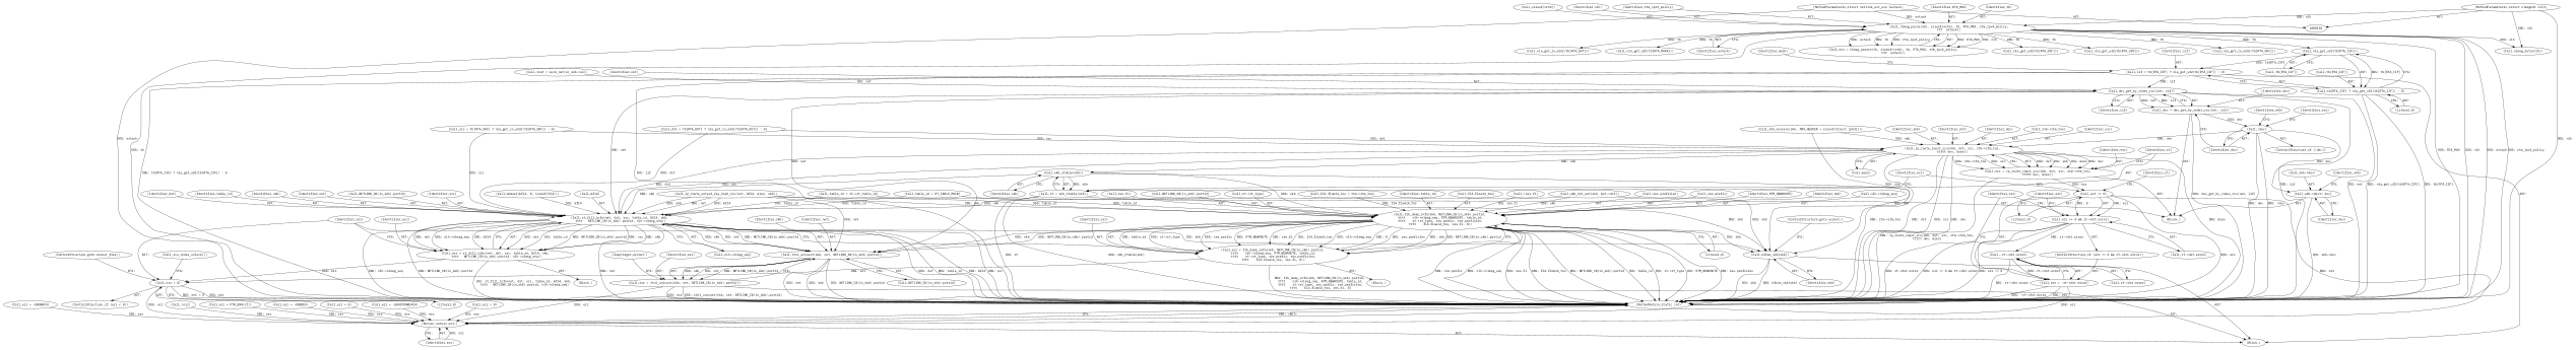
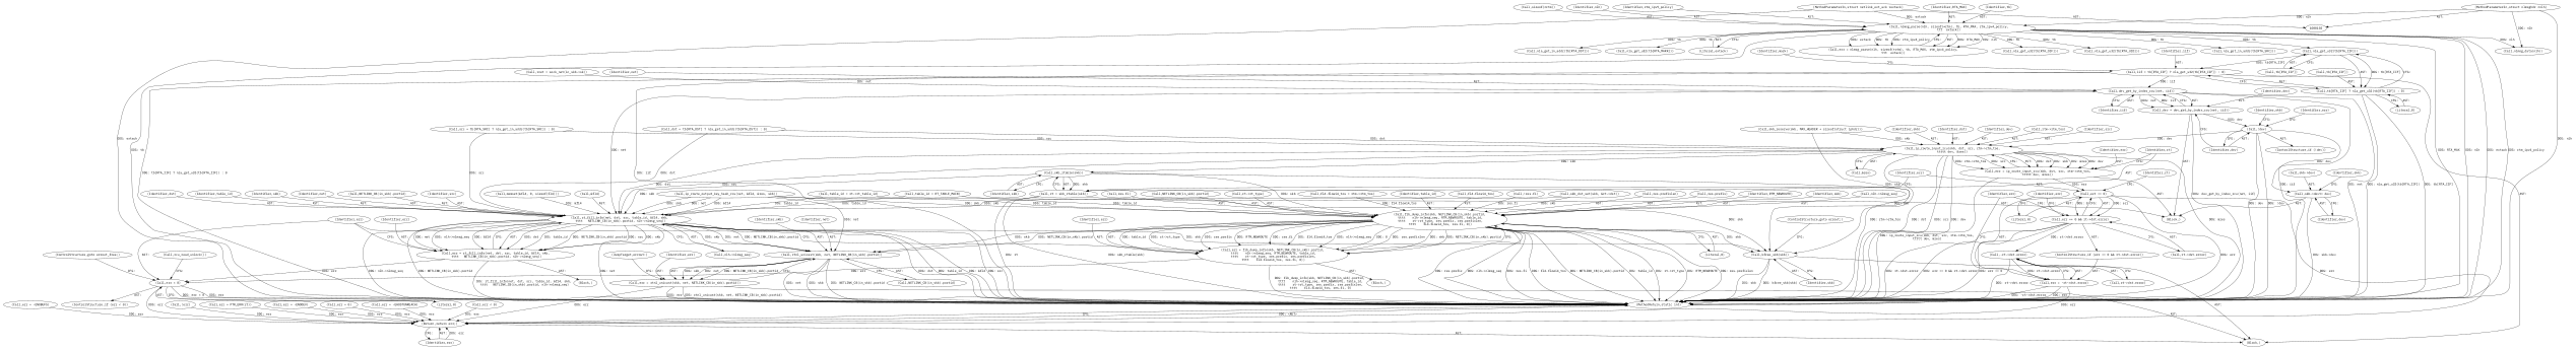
  digraph {
    fontname="IBM Plex Mono"
    node [fontname="IBM Plex Mono"]
    edge [fontname="IBM Plex Mono"]
    n1 [label="(Call,nla_get_u32(tb[RTA_IIF]))"]
    n2 [label="(Call,iif = tb[RTA_IIF] ? nla_get_u32(tb[RTA_IIF]) : 0)"]
    n3 [label="(Call,tb[RTA_IIF] ? nla_get_u32(tb[RTA_IIF]) : 0)"]
    n4 [label="(Call,tb[RTA_IIF])"]
    n5 [label="(MethodReturn,static int)"]
    n6 [label="(Call,dev_get_by_index_rcu(net, iif))"]
    n7 [label="(Block,)"]
    n8 [label="(Literal,0)"]
    n9 [label="(Call,nlmsg_parse(nlh, sizeof(*rtm), tb, RTA_MAX, rtm_ipv4_policy,\n\t\t\t  extack))"]
    n10 [label="(Call,nla_get_in_addr(tb[RTA_DST]))"]
    n11 [label="(Call,nla_get_u32(tb[RTA_MARK]))"]
-   n12 [label="(Identifier,extack)"]
+   n12 [label="(Literal,extack)"]
    n13 [label="(Call,err = nlmsg_parse(nlh, sizeof(*rtm), tb, RTA_MAX, rtm_ipv4_policy,\n\t\t\t  extack))"]
    n14 [label="(Call,nla_get_u32(tb[RTA_OIF]))"]
    n15 [label="(Call,nla_get_u32(tb[RTA_UID]))"]
    n16 [label="(Call,nlmsg_data(nlh))"]
    n17 [label="(Call,nla_get_in_addr(tb[RTA_SRC]))"]
    n18 [label="(Return,return err;)"]
    n19 [label="(MethodParameterIn,struct nlmsghdr *nlh)"]
    1000102
    n21 [label="(MethodParameterIn,struct netlink_ext_ack *extack)"]
    n22 [label="(Call,dev = dev_get_by_index_rcu(net, iif))"]
    n23 [label="(Call,rtnl_unicast(skb, net, NETLINK_CB(in_skb).portid))"]
    n24 [label="(Call,rt_fill_info(net, dst, src, table_id, &fl4, skb,\n \t\t\t\t   NETLINK_CB(in_skb).portid, nlh->nlmsg_seq))"]
    n25 [label="(Identifier,iif)"]
    n26 [label="(Call,!dev)"]
    n27 [label="(Block,)"]
    n28 [label="(Call,err = rtnl_unicast(skb, net, NETLINK_CB(in_skb).portid))"]
    n29 [label="(Call,NETLINK_CB(in_skb).portid)"]
    n30 [label="(Call,kfree_skb(skb))"]
    n31 [label="(Call,err = rt_fill_info(net, dst, src, table_id, &fl4, skb,\n \t\t\t\t   NETLINK_CB(in_skb).portid, nlh->nlmsg_seq))"]
    n32 [label="(Call,nlh->nlmsg_seq)"]
    n33 [label="(Call,skb->dev\t= dev)"]
    n34 [label="(Call,ip_route_input_rcu(skb, dst, src, rtm->rtm_tos,\n\t\t\t\t\t dev, &res))"]
    n35 [label="(ControlStructure,if (!dev))"]
    n36 [label="(Identifier,dev)"]
    n37 [label="(Identifier,dev)"]
    n38 [label="(Call,err = ip_route_input_rcu(skb, dst, src, rtm->rtm_tos,\n\t\t\t\t\t dev, &res))"]
    n39 [label="(Call,skb_rtable(skb))"]
    n40 [label="(Call,&res)"]
    n41 [label="(Call,ext == 0)"]
    n42 [label="(Call,rt = skb_rtable(skb))"]
    n43 [label="(Call,fib_dump_info(skb, NETLINK_CB(in_skb).portid,\n \t\t\t\t    nlh->nlmsg_seq, RTM_NEWROUTE, table_id,\n \t\t\t\t    rt->rt_type, res.prefix, res.prefixlen,\n \t\t\t\t    fl4.flowi4_tos, res.fi, 0))"]
    n44 [label="(Identifier,skb)"]
    n45 [label="(Call,err == 0 && rt->dst.error)"]
    n46 [label="(Literal,0)"]
    n47 [label="(Call,-rt->dst.error)"]
    n48 [label="(ControlStructure,if (err == 0 && rt->dst.error))"]
    n49 [label="(Call,rt->dst.error)"]
    n50 [label="(Identifier,err)"]
    n51 [label="(Call,err = -rt->dst.error)"]
    n52 [label="(Call,rt->dst.error)"]
    n53 [label="(Call,err = fib_dump_info(skb, NETLINK_CB(in_skb).portid,\n \t\t\t\t    nlh->nlmsg_seq, RTM_NEWROUTE, table_id,\n \t\t\t\t    rt->rt_type, res.prefix, res.prefixlen,\n \t\t\t\t    fl4.flowi4_tos, res.fi, 0))"]
    n54 [label="(Literal,0)"]
    n55 [label="(Identifier,skb)"]
    n56 [label="(Call,err < 0)"]
    n57 [label="(Block,)"]
    n58 [label="(ControlStructure,if (err < 0))"]
    n59 [label="(Literal,0)"]
    n60 [label="(Block,)"]
    n61 [label="(Identifier,skb)"]
    n62 [label="(Identifier,src)"]
    n63 [label="(Call,rtm->rtm_tos)"]
    n64 [label="(Call,fl4.flowi4_tos = rtm->rtm_tos)"]
    n65 [label="(Call,err = -EHOSTUNREACH)"]
    n66 [label="(Call,dst = tb[RTA_DST] ? nla_get_in_addr(tb[RTA_DST]) : 0)"]
    n67 [label="(Identifier,rt)"]
    n68 [label="(Call,table_id = rt->rt_table_id)"]
    n69 [label="(Identifier,dev)"]
    n70 [label="(Identifier,err)"]
    n71 [label="(Identifier,skb)"]
    n72 [label="(Identifier,skb)"]
    n73 [label="(Call,err < 0)"]
    n74 [label="(Identifier,net)"]
    n75 [label="(Identifier,skb)"]
    n76 [label="(Identifier,net)"]
    n77 [label="(Identifier,RTA_MAX)"]
    n78 [label="(Identifier,rtm_ipv9_policy)"]
    n79 [label="(Identifier,err)"]
    n80 [label="(Call,src = tb[RTA_SRC] ? nla_get_in_addr(tb[RTA_SRC]) : 0)"]
    n81 [label="(Identifier,tb)"]
    n82 [label="(Call,err = -ENOBUFS)"]
    n83 [label="(Call,skb_dst_set(skb, &rt->dst))"]
    n84 [label="(Identifier,err)"]
    n85 [label="(ControlStructure,goto errout;)"]
    n86 [label="(Identifier,table_id)"]
    n87 [label="(Call,NETLINK_CB(in_skb).portid)"]
    n88 [label="(Call,!err)"]
    n89 [label="(ControlStructure,goto errout_free;)"]
    n90 [label="(Identifier,err)"]
    n91 [label="(Call,*net = sock_net(in_skb->sk))"]
    n92 [label="(Identifier,src)"]
    n93 [label="(Call,fl4.flowi4_tos)"]
    n94 [label="(Call,err = PTR_ERR(rt))"]
    n95 [label="(Call,!res.fi)"]
    n96 [label="(Call,ip_route_output_key_hash_rcu(net, &fl4, &res, skb))"]
    n97 [label="(Call,res.prefixlen)"]
    n98 [label="(Identifier,net)"]
    n99 [label="(Call,res.prefix)"]
    n100 [label="(Identifier,RTM_NEWROUTE)"]
    n101 [label="(Identifier,rt)"]
    n102 [label="(Call,err = -ENODEV)"]
    n103 [label="(Identifier,err)"]
    n104 [label="(Identifier,err)"]
    n105 [label="(Call,table_id = RT_TABLE_MAIN)"]
    n106 [label="(Identifier,iif)"]
    n107 [label="(Identifier,skb)"]
    n108 [label="(Call,nlh->nlmsg_seq)"]
    n109 [label="(Call,memset(&fl4, 0, sizeof(fl4)))"]
    n110 [label="(Call,res.fi)"]
    n111 [label="(Call,&fl4)"]
    n112 [label="(Identifier,skb)"]
    n113 [label="(Call,sizeof(*rtm))"]
    n114 [label="(Call,skb_reserve(skb, MAX_HEADER + sizeof(struct iphdr)))"]
    n115 [label="(Identifier,err)"]
    n116 [label="(Identifier,dst)"]
    n117 [label="(Identifier,dev)"]
    n118 [label="(Identifier,mark)"]
    n119 [label="(Identifier,err)"]
    n120 [label="(Call,skb->dev)"]
    n121 [label="(JumpTarget,errout:)"]
    n122 [label="(Call,tb[RTA_IIF])"]
-   n123 [label="(Call,rcu_index_unlock())"]
+   n123 [label="(Call,rcu_read_unlock())"]
    n124 [label="(Call,err = 0)"]
    n125 [label="(Call,NETLINK_CB(in_skb).portid)"]
    n126 [label="(Identifier,dst)"]
    n127 [label="(Identifier,nlh)"]
    n128 [label="(Identifier,table_id)"]
    n129 [label="(Call,rt->rt_type)"]
    n130 [label="(Identifier,err)"]
    n1 -> n2 [label="DDG: tb[RTA_IIF]"]
    n1 -> n3 [label="AST: "]
    n1 -> n3 [label="DDG: tb[RTA_IIF]"]
    n1 -> n4 [label="CFG: "]
    n2 -> n3 [label="CFG: "]
    n2 -> n5 [label="DDG: tb[RTA_IIF] ? nla_get_u32(tb[RTA_IIF]) : 0"]
    n2 -> n5 [label="DDG: iif"]
    n2 -> n6 [label="DDG: iif"]
    n2 -> n7 [label="AST: "]
    n3 -> n1 [label="CFG: "]
    n3 -> n2 [label="AST: "]
    n3 -> n5 [label="DDG: nla_get_u32(tb[RTA_IIF])"]
    n3 -> n5 [label="DDG: tb[RTA_IIF]"]
    n3 -> n8 [label="CFG: "]
    n4 -> n1 [label="AST: "]
    n5 -> n18 [label="CFG: "]
    n6 -> n5 [label="DDG: net"]
    n6 -> n5 [label="DDG: iif"]
    n6 -> n22 [label="AST: "]
    n6 -> n22 [label="DDG: net"]
    n6 -> n22 [label="DDG: iif"]
-   n6 -> n23 [label="DDG: net"]
    n6 -> n24 [label="DDG: net"]
    n6 -> n25 [label="CFG: "]
    n8 -> n3 [label="AST: "]
    n9 -> n1 [label="DDG: tb"]
    n9 -> n5 [label="DDG: nlh"]
    n9 -> n5 [label="DDG: extack"]
    n9 -> n5 [label="DDG: rtm_ipv4_policy"]
    n9 -> n5 [label="DDG: tb"]
    n9 -> n5 [label="DDG: RTA_MAX"]
    n9 -> n10 [label="DDG: tb"]
    n9 -> n11 [label="DDG: tb"]
    n9 -> n12 [label="CFG: "]
    n9 -> n13 [label="AST: "]
    n9 -> n13 [label="DDG: RTA_MAX"]
    n9 -> n13 [label="DDG: nlh"]
    n9 -> n13 [label="DDG: extack"]
    n9 -> n13 [label="DDG: tb"]
    n9 -> n13 [label="DDG: rtm_ipv4_policy"]
    n9 -> n14 [label="DDG: tb"]
    n9 -> n15 [label="DDG: tb"]
    n9 -> n16 [label="DDG: nlh"]
    n9 -> n17 [label="DDG: tb"]
    n12 -> n9 [label="AST: "]
    n13 -> n9 [label="CFG: "]
    n18 -> n5 [label="DDG: <RET>"]
    n18 -> n7 [label="AST: "]
    n18 -> n50 [label="CFG: "]
    n19 -> n5 [label="DDG: nlh"]
    n19 -> n9 [label="DDG: nlh"]
    n19 -> n16 [label="DDG: nlh"]
    n19 -> 1000102 [label="AST: "]
    n21 -> n5 [label="DDG: extack"]
    n21 -> n9 [label="DDG: extack"]
    n21 -> 1000102 [label="AST: "]
    n22 -> n5 [label="DDG: dev_get_by_index_rcu(net, iif)"]
    n22 -> n6 [label="CFG: "]
    n22 -> n26 [label="DDG: dev"]
    n22 -> n27 [label="AST: "]
    n23 -> n5 [label="DDG: net"]
    n23 -> n5 [label="DDG: skb"]
    n23 -> n5 [label="DDG: NETLINK_CB(in_skb).portid"]
    n23 -> n28 [label="AST: "]
    n23 -> n28 [label="DDG: skb"]
    n23 -> n28 [label="DDG: net"]
    n23 -> n28 [label="DDG: NETLINK_CB(in_skb).portid"]
    n23 -> n29 [label="CFG: "]
    n24 -> n5 [label="DDG: net"]
    n24 -> n5 [label="DDG: src"]
    n24 -> n5 [label="DDG: nlh->nlmsg_seq"]
    n24 -> n5 [label="DDG: NETLINK_CB(in_skb).portid"]
    n24 -> n5 [label="DDG: dst"]
    n24 -> n5 [label="DDG: table_id"]
    n24 -> n5 [label="DDG: &fl4"]
    n24 -> n23 [label="DDG: skb"]
    n24 -> n23 [label="DDG: net"]
    n24 -> n23 [label="DDG: NETLINK_CB(in_skb).portid"]
    n24 -> n30 [label="DDG: skb"]
    n24 -> n31 [label="AST: "]
    n24 -> n31 [label="DDG: dst"]
    n24 -> n31 [label="DDG: table_id"]
    n24 -> n31 [label="DDG: NETLINK_CB(in_skb).portid"]
    n24 -> n31 [label="DDG: src"]
    n24 -> n31 [label="DDG: skb"]
    n24 -> n31 [label="DDG: net"]
    n24 -> n31 [label="DDG: nlh->nlmsg_seq"]
    n24 -> n31 [label="DDG: &fl4"]
    n24 -> n32 [label="CFG: "]
    n25 -> n6 [label="AST: "]
    n26 -> n5 [label="DDG: dev"]
    n26 -> n5 [label="DDG: !dev"]
    n26 -> n33 [label="DDG: dev"]
    n26 -> n34 [label="DDG: dev"]
    n26 -> n35 [label="AST: "]
    n26 -> n36 [label="CFG: "]
    n28 -> n5 [label="DDG: rtnl_unicast(skb, net, NETLINK_CB(in_skb).portid)"]
    n28 -> n5 [label="DDG: err"]
    n28 -> n7 [label="AST: "]
    n28 -> n18 [label="DDG: err"]
    n28 -> n23 [label="CFG: "]
    n29 -> n23 [label="AST: "]
    n30 -> n5 [label="DDG: skb"]
    n30 -> n5 [label="DDG: kfree_skb(skb)"]
    n30 -> n7 [label="AST: "]
    n30 -> n55 [label="CFG: "]
    n31 -> n5 [label="DDG: rt_fill_info(net, dst, src, table_id, &fl4, skb,\n \t\t\t\t   NETLINK_CB(in_skb).portid, nlh->nlmsg_seq)"]
    n31 -> n24 [label="CFG: "]
    n31 -> n56 [label="DDG: err"]
    n31 -> n60 [label="AST: "]
    n32 -> n24 [label="AST: "]
    n33 -> n5 [label="DDG: skb->dev"]
    n33 -> n27 [label="AST: "]
    n33 -> n37 [label="CFG: "]
    n34 -> n5 [label="DDG: dst"]
    n34 -> n5 [label="DDG: rtm->rtm_tos"]
    n34 -> n5 [label="DDG: src"]
    n34 -> n5 [label="DDG: dev"]
    n34 -> n5 [label="DDG: &res"]
    n34 -> n24 [label="DDG: dst"]
    n34 -> n24 [label="DDG: src"]
    n34 -> n38 [label="AST: "]
    n34 -> n38 [label="DDG: dst"]
    n34 -> n38 [label="DDG: skb"]
    n34 -> n38 [label="DDG: &res"]
    n34 -> n38 [label="DDG: dev"]
    n34 -> n38 [label="DDG: rtm->rtm_tos"]
    n34 -> n38 [label="DDG: src"]
    n34 -> n39 [label="DDG: skb"]
    n34 -> n40 [label="CFG: "]
    n36 -> n22 [label="CFG: "]
    n36 -> n26 [label="AST: "]
    n37 -> n33 [label="AST: "]
    n38 -> n5 [label="DDG: ip_route_input_rcu(skb, dst, src, rtm->rtm_tos,\n\t\t\t\t\t dev, &res)"]
    n38 -> n27 [label="AST: "]
    n38 -> n34 [label="CFG: "]
    n38 -> n41 [label="DDG: err"]
    n39 -> n24 [label="DDG: skb"]
    n39 -> n30 [label="DDG: skb"]
    n39 -> n42 [label="AST: "]
    n39 -> n42 [label="DDG: skb"]
    n39 -> n43 [label="DDG: skb"]
    n39 -> n44 [label="CFG: "]
    n40 -> n34 [label="AST: "]
    n41 -> n5 [label="DDG: err"]
    n41 -> n18 [label="DDG: err"]
    n41 -> n45 [label="AST: "]
    n41 -> n45 [label="DDG: err"]
    n41 -> n45 [label="DDG: 0"]
    n41 -> n46 [label="CFG: "]
    n42 -> n5 [label="DDG: rt"]
    n42 -> n5 [label="DDG: skb_rtable(skb)"]
    n42 -> n27 [label="AST: "]
    n42 -> n39 [label="CFG: "]
    n43 -> n5 [label="DDG: table_id"]
    n43 -> n5 [label="DDG: rt->rt_type"]
    n43 -> n5 [label="DDG: RTM_NEWROUTE"]
    n43 -> n5 [label="DDG: res.prefixlen"]
    n43 -> n5 [label="DDG: res.prefix"]
    n43 -> n5 [label="DDG: nlh->nlmsg_seq"]
    n43 -> n5 [label="DDG: res.fi"]
    n43 -> n5 [label="DDG: fl4.flowi4_tos"]
    n43 -> n5 [label="DDG: NETLINK_CB(in_skb).portid"]
    n43 -> n23 [label="DDG: skb"]
    n43 -> n23 [label="DDG: NETLINK_CB(in_skb).portid"]
    n43 -> n30 [label="DDG: skb"]
    n43 -> n53 [label="AST: "]
    n43 -> n53 [label="DDG: table_id"]
    n43 -> n53 [label="DDG: rt->rt_type"]
    n43 -> n53 [label="DDG: res.prefix"]
    n43 -> n53 [label="DDG: RTM_NEWROUTE"]
    n43 -> n53 [label="DDG: res.fi"]
    n43 -> n53 [label="DDG: fl4.flowi4_tos"]
    n43 -> n53 [label="DDG: nlh->nlmsg_seq"]
    n43 -> n53 [label="DDG: 0"]
    n43 -> n53 [label="DDG: res.prefixlen"]
    n43 -> n53 [label="DDG: skb"]
    n43 -> n53 [label="DDG: NETLINK_CB(in_skb).portid"]
    n43 -> n54 [label="CFG: "]
    n44 -> n39 [label="AST: "]
    n45 -> n5 [label="DDG: rt->dst.error"]
    n45 -> n5 [label="DDG: err == 0 && rt->dst.error"]
    n45 -> n5 [label="DDG: err == 0"]
+   n45 -> n41 [label="CFG: "]
    n45 -> n47 [label="DDG: rt->dst.error"]
    n45 -> n48 [label="AST: "]
    n45 -> n49 [label="CFG: "]
    n46 -> n41 [label="AST: "]
    n47 -> n5 [label="DDG: rt->dst.error"]
    n47 -> n51 [label="AST: "]
    n47 -> n51 [label="DDG: rt->dst.error"]
    n47 -> n52 [label="CFG: "]
    n48 -> n51 [label="AST: "]
    n49 -> n45 [label="AST: "]
    n50 -> n18 [label="AST: "]
    n50 -> n18 [label="DDG: err"]
    n51 -> n5 [label="DDG: -rt->dst.error"]
    n51 -> n5 [label="DDG: err"]
    n51 -> n18 [label="DDG: err"]
    n51 -> n47 [label="CFG: "]
    n52 -> n47 [label="AST: "]
    n53 -> n5 [label="DDG: fib_dump_info(skb, NETLINK_CB(in_skb).portid,\n \t\t\t\t    nlh->nlmsg_seq, RTM_NEWROUTE, table_id,\n \t\t\t\t    rt->rt_type, res.prefix, res.prefixlen,\n \t\t\t\t    fl4.flowi4_tos, res.fi, 0)"]
    n53 -> n43 [label="CFG: "]
    n53 -> n56 [label="DDG: err"]
    n53 -> n57 [label="AST: "]
    n54 -> n43 [label="AST: "]
    n55 -> n30 [label="AST: "]
    n56 -> n5 [label="DDG: err < 0"]
    n56 -> n5 [label="DDG: err"]
    n56 -> n18 [label="DDG: err"]
    n56 -> n58 [label="AST: "]
    n56 -> n59 [label="CFG: "]
    n59 -> n56 [label="AST: "]
    n61 -> n23 [label="AST: "]
    n62 -> n24 [label="AST: "]
    n63 -> n34 [label="AST: "]
    n64 -> n43 [label="DDG: fl4.flowi4_tos"]
    n65 -> n18 [label="DDG: err"]
    n66 -> n24 [label="DDG: dst"]
    n66 -> n34 [label="DDG: dst"]
    n67 -> n41 [label="CFG: "]
    n68 -> n24 [label="DDG: table_id"]
    n68 -> n43 [label="DDG: table_id"]
    n69 -> n22 [label="AST: "]
    n70 -> n53 [label="AST: "]
    n71 -> n26 [label="CFG: "]
    n72 -> n33 [label="CFG: "]
    n73 -> n18 [label="DDG: err"]
    n74 -> n23 [label="AST: "]
    n75 -> n24 [label="AST: "]
    n76 -> n24 [label="AST: "]
    n77 -> n9 [label="AST: "]
    n78 -> n9 [label="AST: "]
    n79 -> n45 [label="CFG: "]
    n79 -> n51 [label="AST: "]
    n80 -> n24 [label="DDG: src"]
    n80 -> n34 [label="DDG: src"]
    n81 -> n9 [label="AST: "]
    n82 -> n18 [label="DDG: err"]
    n83 -> n24 [label="DDG: skb"]
-   n83 -> n30 [label="DDG: skb"]
    n83 -> n43 [label="DDG: skb"]
    n84 -> n31 [label="CFG: "]
    n84 -> n53 [label="CFG: "]
    n84 -> n56 [label="AST: "]
    n85 -> n30 [label="CFG: "]
    n86 -> n43 [label="AST: "]
    n87 -> n24 [label="AST: "]
    n88 -> n18 [label="DDG: err"]
    n89 -> n56 [label="CFG: "]
    n90 -> n45 [label="CFG: "]
    n90 -> n51 [label="CFG: "]
    n91 -> n6 [label="DDG: net"]
    n92 -> n34 [label="AST: "]
    n93 -> n43 [label="AST: "]
    n94 -> n18 [label="DDG: err"]
    n95 -> n43 [label="DDG: res.fi"]
    n96 -> n23 [label="DDG: net"]
    n96 -> n24 [label="DDG: net"]
    n96 -> n24 [label="DDG: &fl4"]
    n96 -> n24 [label="DDG: skb"]
    n96 -> n30 [label="DDG: skb"]
    n96 -> n43 [label="DDG: skb"]
    n97 -> n43 [label="AST: "]
    n98 -> n6 [label="AST: "]
    n99 -> n43 [label="AST: "]
    n100 -> n43 [label="AST: "]
    n101 -> n38 [label="CFG: "]
    n101 -> n42 [label="AST: "]
    n102 -> n18 [label="DDG: err"]
    n103 -> n31 [label="AST: "]
    n104 -> n26 [label="CFG: "]
    n105 -> n24 [label="DDG: table_id"]
    n105 -> n43 [label="DDG: table_id"]
    n106 -> n2 [label="AST: "]
    n107 -> n43 [label="AST: "]
    n108 -> n43 [label="AST: "]
    n109 -> n24 [label="DDG: &fl4"]
    n110 -> n43 [label="AST: "]
    n111 -> n24 [label="AST: "]
    n112 -> n34 [label="AST: "]
    n113 -> n9 [label="AST: "]
    n114 -> n30 [label="DDG: skb"]
    n114 -> n34 [label="DDG: skb"]
    n115 -> n38 [label="AST: "]
    n116 -> n34 [label="AST: "]
    n117 -> n34 [label="AST: "]
    n118 -> n2 [label="CFG: "]
    n119 -> n28 [label="AST: "]
    n120 -> n33 [label="AST: "]
    n121 -> n28 [label="CFG: "]
    n122 -> n3 [label="AST: "]
    n123 -> n56 [label="CFG: "]
    n124 -> n18 [label="DDG: err"]
    n125 -> n43 [label="AST: "]
    n126 -> n24 [label="AST: "]
    n127 -> n9 [label="AST: "]
    n128 -> n24 [label="AST: "]
    n129 -> n43 [label="AST: "]
    n130 -> n41 [label="AST: "]
    n130 -> n42 [label="CFG: "]
  }
